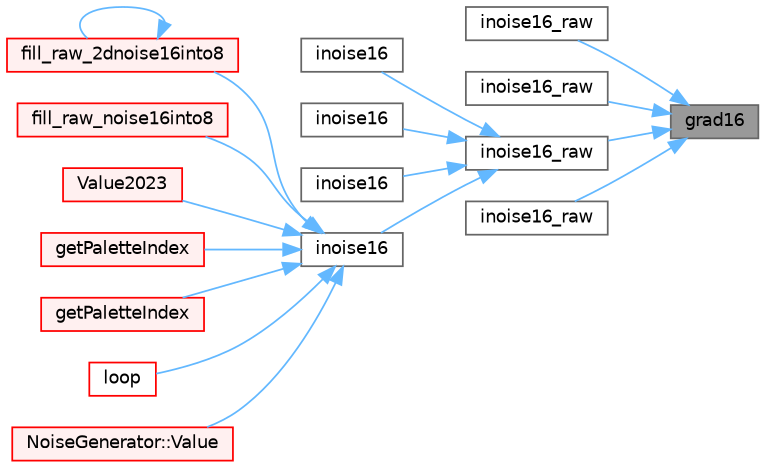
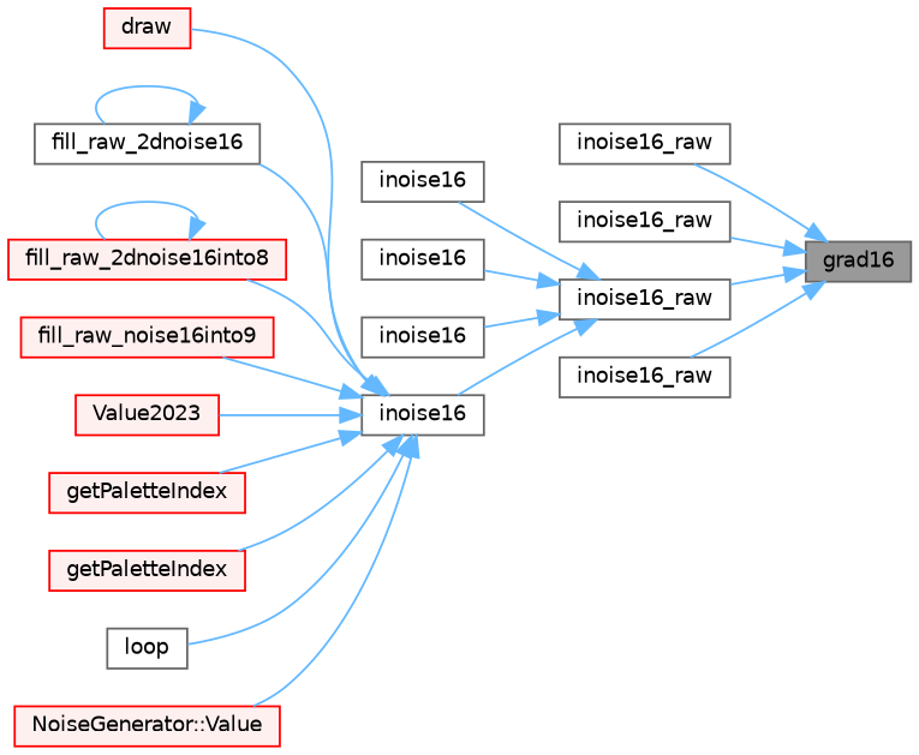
  digraph {
    rankdir=RL
    node [color=grey40 fillcolor=white fontname=Helvetica fontsize=10 shape=box style=filled]
    edge [color=steelblue1 dir=back fontname=Helvetica fontsize=10 labelfontname=Helvetica labelfontsize=10 style=solid]
    n1 [color=gray40 fillcolor=grey60 fontcolor=black height=0.2 label=grad16 width=0.4]
    n2 [height=0.2 label=inoise16_raw width=0.4]
    n3 [height=0.2 label=inoise16_raw width=0.4]
    n4 [height=0.2 label=inoise16_raw width=0.4]
    n5 [height=0.2 label=inoise16_raw width=0.4]
    n6 [height=0.2 label=inoise16 width=0.4]
    n7 [height=0.2 label=inoise16 width=0.4]
    n8 [height=0.2 label=inoise16 width=0.4]
    n9 [height=0.2 label=inoise16 width=0.4]
+   n10 [color=red fillcolor="#FFF0F0" height=0.2 label=draw width=0.4]
+   n11 [height=0.2 label=fill_raw_2dnoise16 width=0.4]
    n12 [color=red fillcolor="#FFF0F0" height=0.2 label=fill_raw_2dnoise16into8 width=0.4]
-   n13 [color=red fillcolor="#FFF0F0" height=0.2 label=fill_raw_noise16into8 width=0.4]
+   n13 [color=red fillcolor="#FFF0F0" height=0.2 label=fill_raw_noise16into9 width=0.4]
    n14 [color=red fillcolor="#FFF0F0" height=0.2 label=Value2023 width=0.4]
    n15 [color=red fillcolor="#FFF0F0" height=0.2 label=getPaletteIndex width=0.4]
    n16 [color=red fillcolor="#FFF0F0" height=0.2 label=getPaletteIndex width=0.4]
-   n17 [color=red height=0.2 label=loop width=0.4]
+   n17 [height=0.2 label=loop width=0.4]
    n18 [color=red fillcolor="#FFF0F0" height=0.2 label="NoiseGenerator::Value" width=0.4]
    n1 -> n2
    n1 -> n3
    n1 -> n4
    n1 -> n5
    n4 -> n6
    n4 -> n7
    n4 -> n8
    n4 -> n9
+   n9 -> n10
+   n9 -> n11
    n9 -> n12
    n9 -> n13
    n9 -> n14
    n9 -> n15
    n9 -> n16
    n9 -> n17
    n9 -> n18
+   n11 -> n11
    n12 -> n12
  }
